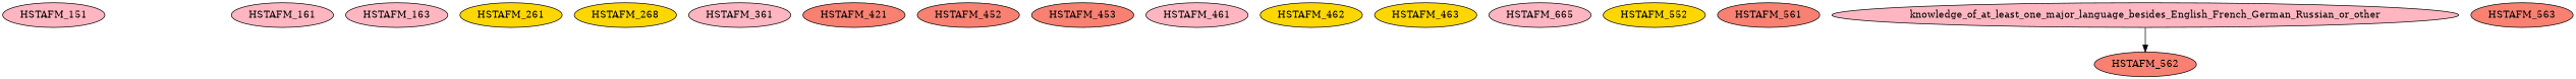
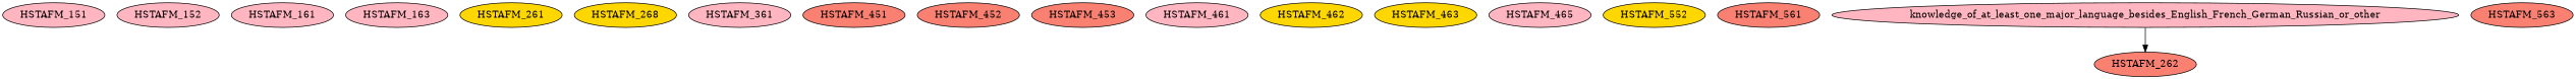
  digraph {
    node [style=filled fillcolor=lightpink]
    HSTAFM_151
+   HSTAFM_152
    HSTAFM_161
    HSTAFM_163
    HSTAFM_261 [fillcolor=gold]
    HSTAFM_268 [fillcolor=gold]
    HSTAFM_361
-   HSTAFM_451 [fillcolor=salmon label=HSTAFM_421]
+   HSTAFM_451 [fillcolor=salmon]
    HSTAFM_452 [fillcolor=salmon]
    HSTAFM_453 [fillcolor=salmon]
    HSTAFM_461
    HSTAFM_462 [fillcolor=gold]
    HSTAFM_463 [fillcolor=gold]
-   HSTAFM_465 [label=HSTAFM_665]
+   HSTAFM_465
    HSTAFM_552 [fillcolor=gold]
    HSTAFM_561 [fillcolor=salmon]
    knowledge_of_at_least_one_major_language_besides_English_French_German_Russian_or_other
-   HSTAFM_562 [fillcolor=salmon]
+   HSTAFM_562 [fillcolor=salmon label=HSTAFM_262]
    HSTAFM_563 [fillcolor=salmon]
    knowledge_of_at_least_one_major_language_besides_English_French_German_Russian_or_other -> HSTAFM_562 [color=black]
  }
